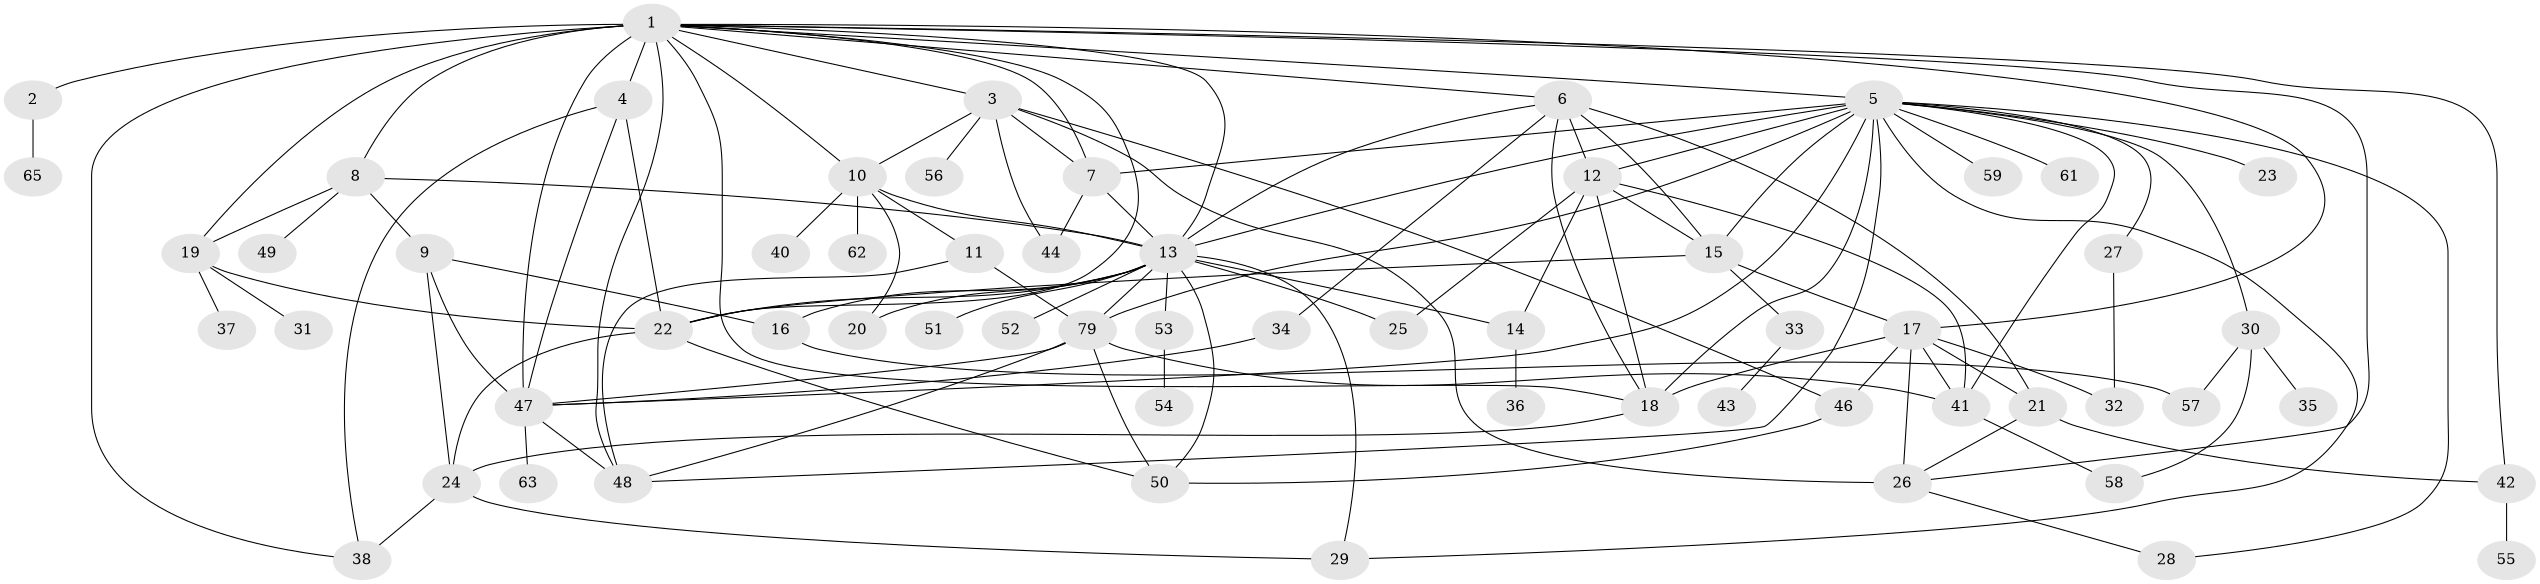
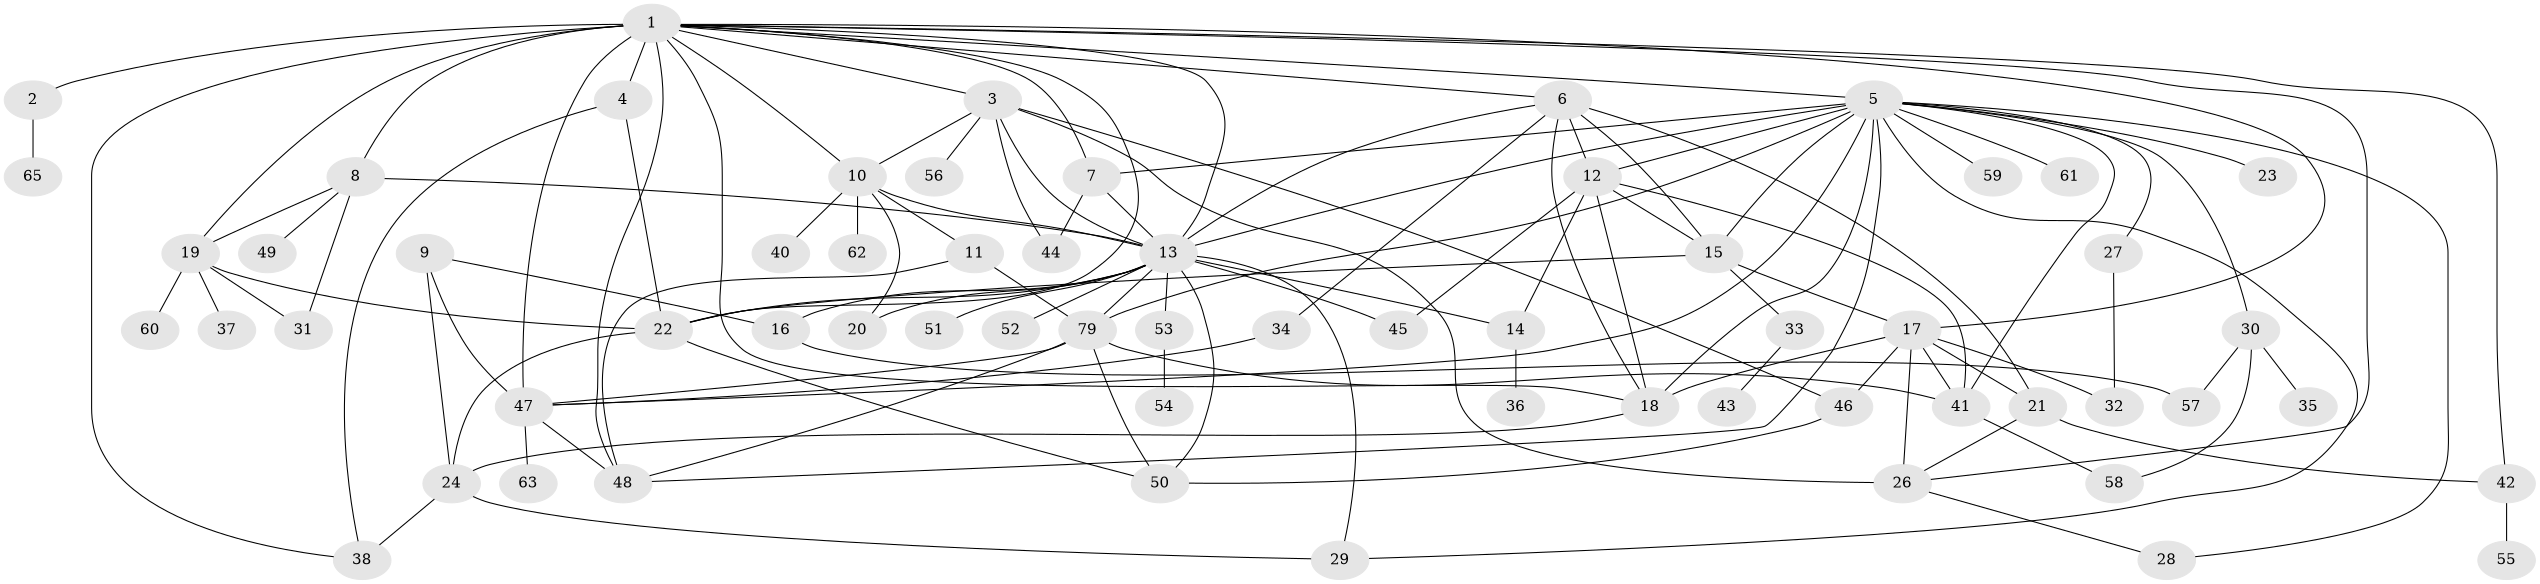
  graph {
    node [color=gray90 style=filled]
    edge [weight=1.0]
    1
    2
    3
    4
    5
    6
    7
    8
    10
    13
    17
    18
    19
    22
    26
    38
    42
    47
    48
    n20 [label=65]
    44
    46
    56
    12
    15
    23
    27
    28
    29
    30
    n31 [label=79]
    41
    59
    61
    21
    34
    9
    49
    11
    20
    40
    62
    16
    14
-   25
+   25 [label=45]
    50
    51
    52
    53
    32
    24
    31
    37
+   60
    55
    63
    33
    57
    35
    58
    36
    54
    43
    1 -- 2
    1 -- 3
    1 -- 4 [weight=9.0]
    1 -- 5
    1 -- 6
    1 -- 7
    1 -- 8
    1 -- 10
    1 -- 13
    1 -- 17
    1 -- 18 [weight=2.0]
    1 -- 19
    1 -- 22
    1 -- 26 [weight=2.0]
    1 -- 38
    1 -- 42
    1 -- 47
    1 -- 48
    2 -- n20
    3 -- 10
-   3 -- 7
+   3 -- 13
    3 -- 26
    3 -- 44
    3 -- 46
    3 -- 56 [weight=2.0]
    4 -- 22
    4 -- 38
-   4 -- 47
    5 -- 7
    5 -- 13
    5 -- 18
    5 -- 47 [weight=2.0]
    5 -- 48
    5 -- 12
    5 -- 15
    5 -- 23
    5 -- 27
    5 -- 28
    5 -- 29
    5 -- 30
    5 -- n31
    5 -- 41
    5 -- 59
    5 -- 61
    6 -- 13
    6 -- 18
    6 -- 12
    6 -- 15
    6 -- 21 [weight=2.0]
    6 -- 34
    7 -- 13
    7 -- 44
    8 -- 13
    8 -- 19
-   8 -- 9
+   8 -- 31
    8 -- 49
    10 -- 13
    10 -- 11
    10 -- 20
    10 -- 40
    10 -- 62
    13 -- 22
    13 -- 29
    13 -- n31
    13 -- 20
    13 -- 16
    13 -- 14
    13 -- 25
    13 -- 50
    13 -- 51
    13 -- 52
    13 -- 53
    17 -- 18 [weight=2.0]
    17 -- 26 [weight=6.0]
    17 -- 46
    17 -- 41 [weight=2.0]
    17 -- 21
    17 -- 32
    18 -- 24
    19 -- 22
    19 -- 31
    19 -- 37
+   19 -- 60
    22 -- 50
    22 -- 24
    26 -- 28
    42 -- 55
    47 -- 48
    47 -- 63
    46 -- 50
    12 -- 18 [weight=6.0]
    12 -- 15
    12 -- 41
    12 -- 14
    12 -- 25
    15 -- 17
    15 -- 22
    15 -- 33
    27 -- 32
    30 -- 57
    30 -- 35
    30 -- 58
    n31 -- 47
    n31 -- 48
    n31 -- 41 [weight=5.0]
    n31 -- 50
    41 -- 58
    21 -- 26
    21 -- 42
    34 -- 47 [weight=4.0]
    9 -- 47
    9 -- 16
    9 -- 24
    11 -- 48
    11 -- n31
    16 -- 57
    14 -- 36
    53 -- 54
    24 -- 38
    24 -- 29
    33 -- 43
  }
